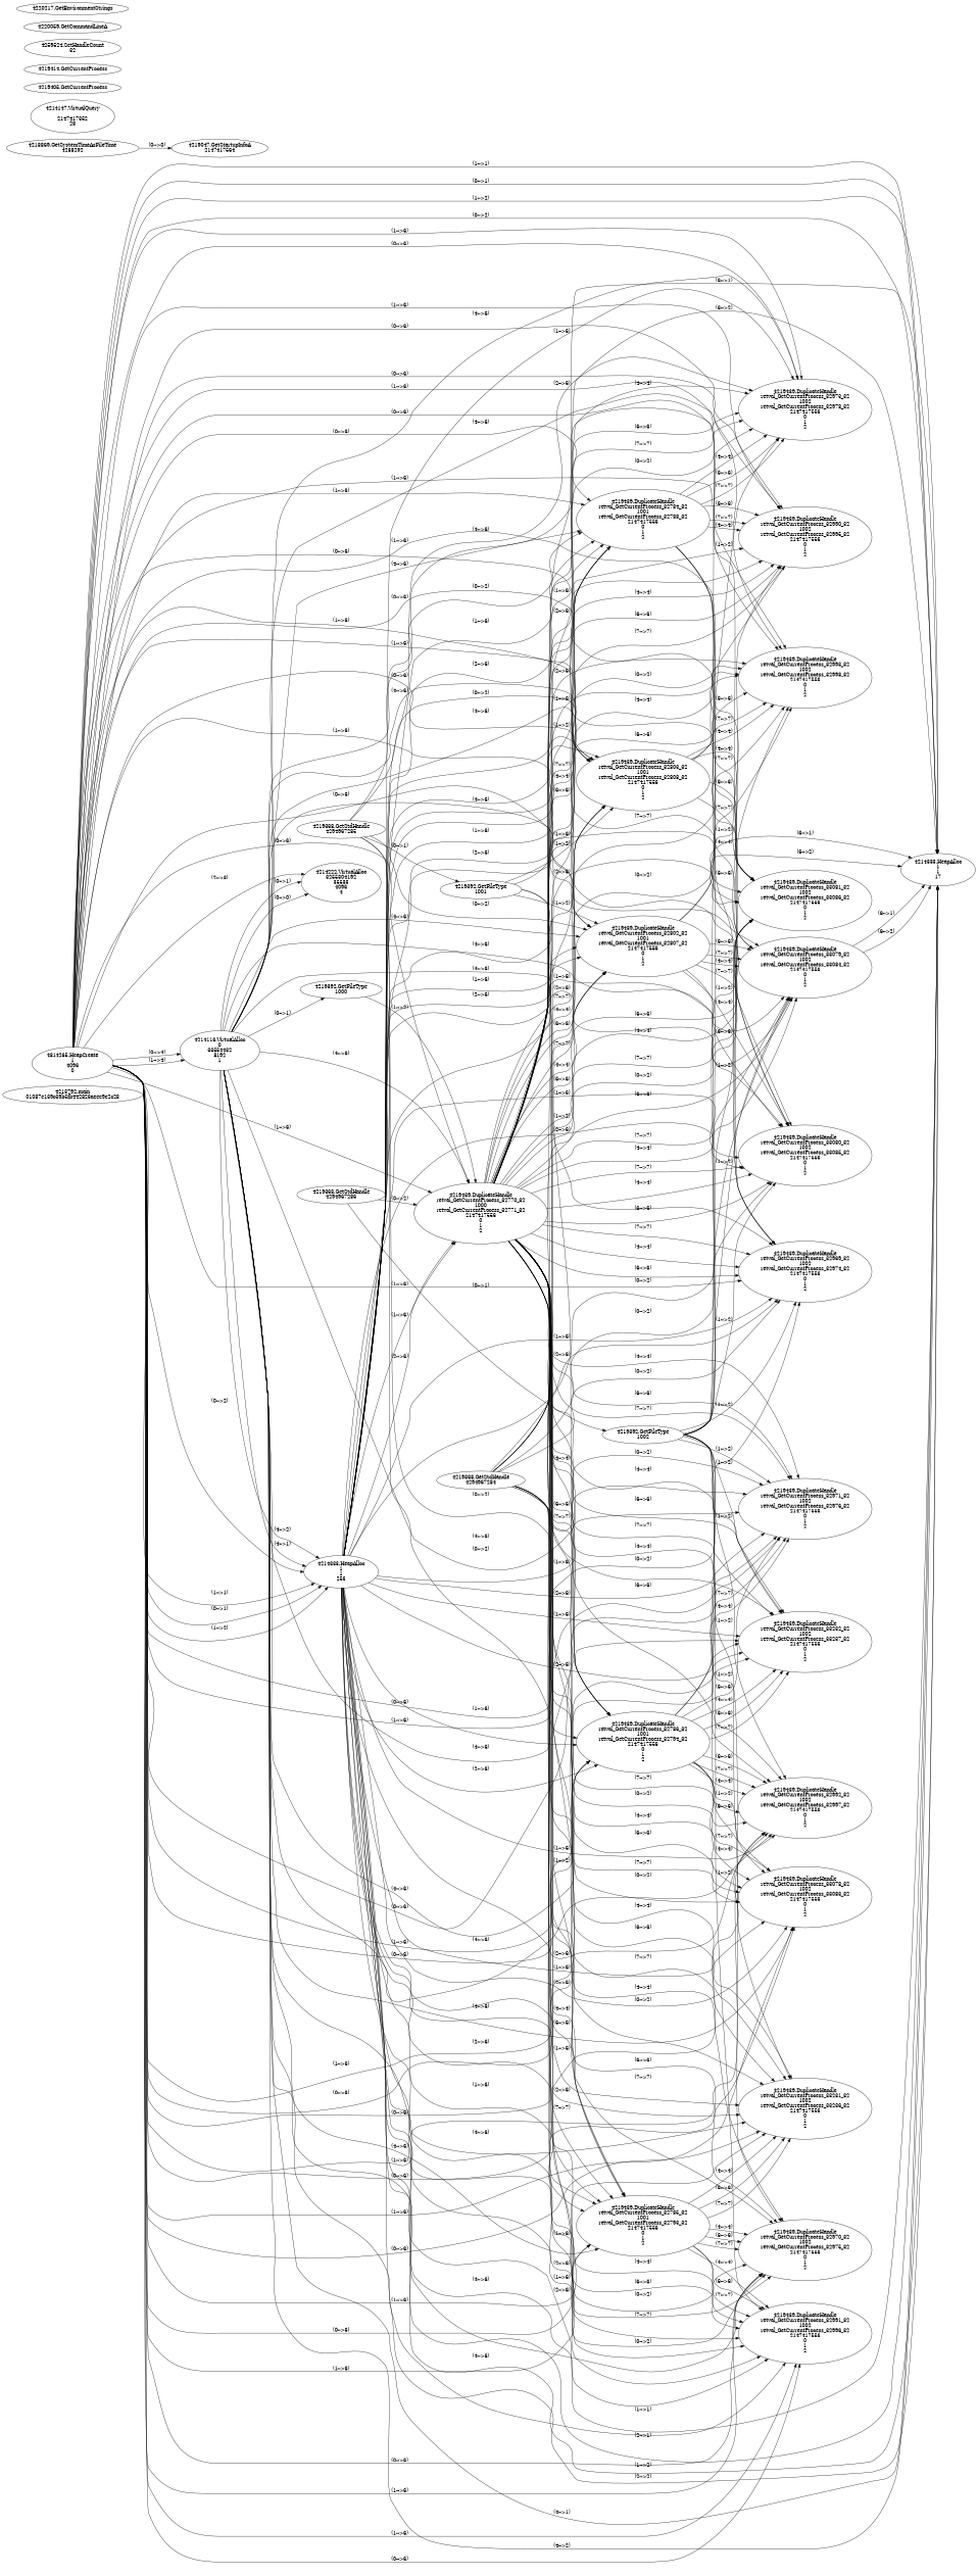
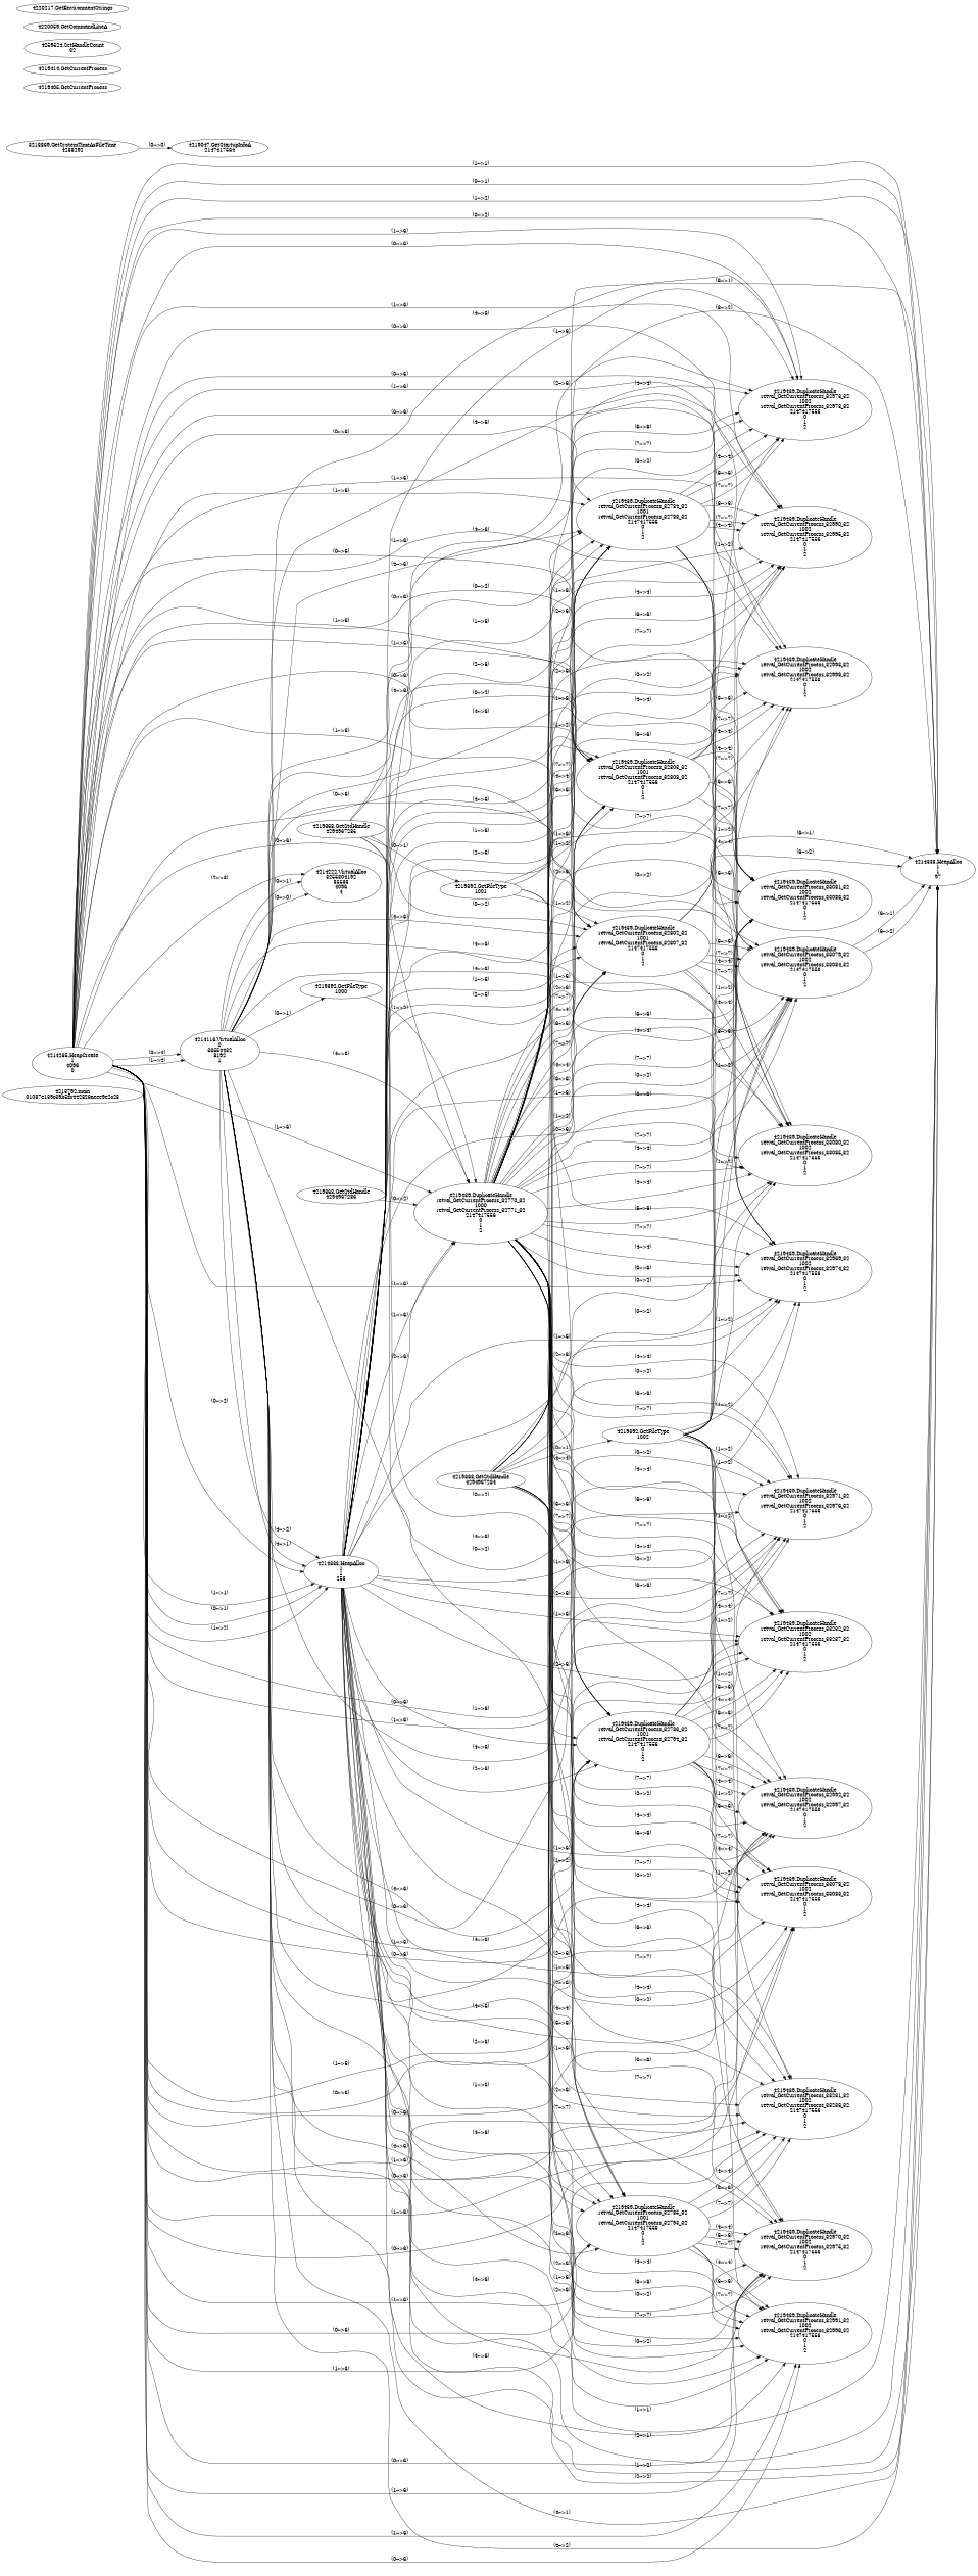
  digraph {
    rankdir=LR
    n1 [label="4213792.main\n01087e139c39b5fb442826aeee9e2c28"]
-   n2 [label="4814265.HeapCreate\n1\n4096\n0"]
+   n2 [label="4214265.HeapCreate\n1\n4096\n0"]
    n3 [label="4214116.VirtualAlloc\n0\n33554432\n8192\n1"]
    n4 [label="4214222.VirtualAlloc\n3255304192\n35536\n4096\n4"]
    n5 [label="4214333.HeapAlloc\n1\n1\n256"]
    n6 [label="4219439.DuplicateHandle\nretval_GetCurrentProcess_32770_32\n1000\nretval_GetCurrentProcess_32771_32\n2147417556\n0\n1\n2"]
    n7 [label="4219439.DuplicateHandle\nretval_GetCurrentProcess_32802_32\n1001\nretval_GetCurrentProcess_32807_32\n2147417556\n0\n1\n2"]
    n8 [label="4219439.DuplicateHandle\nretval_GetCurrentProcess_33079_32\n1002\nretval_GetCurrentProcess_33084_32\n2147417556\n0\n1\n2"]
-   n9 [label="4214333.HeapAlloc\n1\n1\n17"]
+   n9 [label="4214333.HeapAlloc\n1\n1\n97"]
    n10 [label="4219439.DuplicateHandle\nretval_GetCurrentProcess_33080_32\n1002\nretval_GetCurrentProcess_33085_32\n2147417556\n0\n1\n2"]
    n11 [label="4219439.DuplicateHandle\nretval_GetCurrentProcess_32786_32\n1001\nretval_GetCurrentProcess_32794_32\n2147417556\n0\n1\n2"]
    n12 [label="4219439.DuplicateHandle\nretval_GetCurrentProcess_32971_32\n1002\nretval_GetCurrentProcess_32976_32\n2147417556\n0\n1\n2"]
    n13 [label="4219439.DuplicateHandle\nretval_GetCurrentProcess_32785_32\n1001\nretval_GetCurrentProcess_32793_32\n2147417556\n0\n1\n2"]
    n14 [label="4219439.DuplicateHandle\nretval_GetCurrentProcess_33231_32\n1002\nretval_GetCurrentProcess_33236_32\n2147417556\n0\n1\n2"]
    n15 [label="4219439.DuplicateHandle\nretval_GetCurrentProcess_33232_32\n1002\nretval_GetCurrentProcess_33237_32\n2147417556\n0\n1\n2"]
    n16 [label="4219439.DuplicateHandle\nretval_GetCurrentProcess_32784_32\n1001\nretval_GetCurrentProcess_32788_32\n2147417556\n0\n1\n2"]
    n17 [label="4219439.DuplicateHandle\nretval_GetCurrentProcess_32969_32\n1002\nretval_GetCurrentProcess_32974_32\n2147417556\n0\n1\n2"]
    n18 [label="4219439.DuplicateHandle\nretval_GetCurrentProcess_32970_32\n1002\nretval_GetCurrentProcess_32975_32\n2147417556\n0\n1\n2"]
    n19 [label="4219439.DuplicateHandle\nretval_GetCurrentProcess_32973_32\n1002\nretval_GetCurrentProcess_32978_32\n2147417556\n0\n1\n2"]
    n20 [label="4219439.DuplicateHandle\nretval_GetCurrentProcess_32990_32\n1002\nretval_GetCurrentProcess_32995_32\n2147417556\n0\n1\n2"]
    n21 [label="4219439.DuplicateHandle\nretval_GetCurrentProcess_32991_32\n1002\nretval_GetCurrentProcess_32996_32\n2147417556\n0\n1\n2"]
    n22 [label="4219439.DuplicateHandle\nretval_GetCurrentProcess_32803_32\n1001\nretval_GetCurrentProcess_32808_32\n2147417556\n0\n1\n2"]
    n23 [label="4219439.DuplicateHandle\nretval_GetCurrentProcess_32993_32\n1002\nretval_GetCurrentProcess_32998_32\n2147417556\n0\n1\n2"]
    n24 [label="4219439.DuplicateHandle\nretval_GetCurrentProcess_32992_32\n1002\nretval_GetCurrentProcess_32997_32\n2147417556\n0\n1\n2"]
    n25 [label="4219439.DuplicateHandle\nretval_GetCurrentProcess_33081_32\n1002\nretval_GetCurrentProcess_33086_32\n2147417556\n0\n1\n2"]
    n26 [label="4219439.DuplicateHandle\nretval_GetCurrentProcess_33078_32\n1002\nretval_GetCurrentProcess_33083_32\n2147417556\n0\n1\n2"]
    n27 [label="4219392.GetFileType\n1000"]
-   n28 [label="4218869.GetSystemTimeAsFileTime\n4288292"]
+   n28 [label="3218869.GetSystemTimeAsFileTime\n4288292"]
    n29 [label="4219047.GetStartupInfoA\n2147417564"]
-   n30 [label="4214147.VirtualQuery\n\n2147417352\n28"]
    n31 [label="4219368.GetStdHandle\n4294967286"]
    n32 [label="4219405.GetCurrentProcess\n"]
    n33 [label="4219414.GetCurrentProcess\n"]
    n34 [label="4219368.GetStdHandle\n4294967285"]
    n35 [label="4219392.GetFileType\n1001"]
    n36 [label="4219368.GetStdHandle\n4294967284"]
    n37 [label="4219392.GetFileType\n1002"]
    n38 [label="4259524.SetHandleCount\n32"]
    n39 [label="4220059.GetCommandLineA\n"]
    n40 [label="4220217.GetEnvironmentStrings\n"]
    n2 -> n3 [label="(1-->4)"]
    n2 -> n3 [label="(0-->4)"]
    n2 -> n4 [label="(2-->3)"]
    n2 -> n5 [label="(1-->1)"]
    n2 -> n5 [label="(0-->1)"]
    n2 -> n5 [label="(1-->2)"]
    n2 -> n5 [label="(0-->2)"]
    n2 -> n6 [label="(1-->6)"]
    n2 -> n6 [label="(0-->6)"]
    n2 -> n7 [label="(1-->6)"]
    n2 -> n7 [label="(0-->6)"]
    n2 -> n8 [label="(1-->6)"]
    n2 -> n8 [label="(0-->6)"]
    n2 -> n9 [label="(1-->1)"]
    n2 -> n9 [label="(0-->1)"]
    n2 -> n9 [label="(1-->2)"]
    n2 -> n9 [label="(0-->2)"]
    n2 -> n10 [label="(1-->6)"]
    n2 -> n10 [label="(0-->6)"]
    n2 -> n11 [label="(1-->6)"]
    n2 -> n11 [label="(0-->6)"]
    n2 -> n12 [label="(1-->6)"]
    n2 -> n12 [label="(0-->6)"]
    n2 -> n13 [label="(1-->6)"]
    n2 -> n13 [label="(0-->6)"]
    n2 -> n14 [label="(1-->6)"]
    n2 -> n14 [label="(0-->6)"]
    n2 -> n15 [label="(1-->6)"]
    n2 -> n15 [label="(0-->6)"]
    n2 -> n16 [label="(1-->6)"]
    n2 -> n16 [label="(0-->6)"]
    n2 -> n17 [label="(1-->6)"]
    n2 -> n17 [label="(0-->6)"]
    n2 -> n18 [label="(1-->6)"]
    n2 -> n18 [label="(0-->6)"]
    n2 -> n19 [label="(1-->6)"]
    n2 -> n19 [label="(0-->6)"]
    n2 -> n20 [label="(1-->6)"]
    n2 -> n20 [label="(0-->6)"]
    n2 -> n21 [label="(1-->6)"]
    n2 -> n21 [label="(0-->6)"]
    n2 -> n22 [label="(1-->6)"]
    n2 -> n22 [label="(0-->6)"]
    n2 -> n23 [label="(1-->6)"]
    n2 -> n23 [label="(0-->6)"]
    n2 -> n24 [label="(1-->6)"]
    n2 -> n24 [label="(0-->6)"]
    n2 -> n25 [label="(1-->6)"]
    n2 -> n25 [label="(0-->6)"]
    n2 -> n26 [label="(1-->6)"]
    n2 -> n26 [label="(0-->6)"]
    n3 -> n4 [label="(0-->1)"]
    n3 -> n4 [label="(0-->0)"]
    n3 -> n5 [label="(4-->1)"]
    n3 -> n5 [label="(4-->2)"]
    n3 -> n6 [label="(4-->6)"]
    n3 -> n7 [label="(4-->6)"]
    n3 -> n8 [label="(4-->6)"]
    n3 -> n9 [label="(4-->1)"]
    n3 -> n9 [label="(4-->2)"]
    n3 -> n10 [label="(4-->6)"]
    n3 -> n11 [label="(4-->6)"]
    n3 -> n12 [label="(4-->6)"]
    n3 -> n13 [label="(4-->6)"]
    n3 -> n14 [label="(4-->6)"]
    n3 -> n15 [label="(4-->6)"]
    n3 -> n16 [label="(4-->6)"]
    n3 -> n17 [label="(4-->6)"]
    n3 -> n18 [label="(4-->6)"]
    n3 -> n19 [label="(4-->6)"]
    n3 -> n20 [label="(4-->6)"]
    n3 -> n21 [label="(4-->6)"]
    n3 -> n22 [label="(4-->6)"]
    n3 -> n23 [label="(4-->6)"]
    n3 -> n24 [label="(4-->6)"]
    n3 -> n25 [label="(4-->6)"]
    n3 -> n26 [label="(4-->6)"]
    n3 -> n27 [label="(0-->1)"]
    n5 -> n6 [label="(1-->6)"]
    n5 -> n6 [label="(2-->6)"]
    n5 -> n7 [label="(1-->6)"]
    n5 -> n7 [label="(2-->6)"]
    n5 -> n8 [label="(1-->6)"]
    n5 -> n8 [label="(2-->6)"]
    n5 -> n9 [label="(1-->1)"]
    n5 -> n9 [label="(2-->1)"]
    n5 -> n9 [label="(1-->2)"]
    n5 -> n9 [label="(2-->2)"]
    n5 -> n10 [label="(1-->6)"]
    n5 -> n10 [label="(2-->6)"]
    n5 -> n11 [label="(1-->6)"]
    n5 -> n11 [label="(2-->6)"]
    n5 -> n12 [label="(1-->6)"]
    n5 -> n12 [label="(2-->6)"]
    n5 -> n13 [label="(1-->6)"]
    n5 -> n13 [label="(2-->6)"]
    n5 -> n14 [label="(1-->6)"]
    n5 -> n14 [label="(2-->6)"]
    n5 -> n15 [label="(1-->6)"]
    n5 -> n15 [label="(2-->6)"]
    n5 -> n16 [label="(1-->6)"]
    n5 -> n16 [label="(2-->6)"]
    n5 -> n17 [label="(1-->6)"]
    n5 -> n17 [label="(2-->6)"]
    n5 -> n18 [label="(1-->6)"]
    n5 -> n18 [label="(2-->6)"]
    n5 -> n19 [label="(1-->6)"]
    n5 -> n19 [label="(2-->6)"]
    n5 -> n20 [label="(1-->6)"]
    n5 -> n20 [label="(2-->6)"]
    n5 -> n21 [label="(1-->6)"]
    n5 -> n21 [label="(2-->6)"]
    n5 -> n22 [label="(1-->6)"]
    n5 -> n22 [label="(2-->6)"]
    n5 -> n23 [label="(1-->6)"]
    n5 -> n23 [label="(2-->6)"]
    n5 -> n24 [label="(1-->6)"]
    n5 -> n24 [label="(2-->6)"]
    n5 -> n25 [label="(1-->6)"]
    n5 -> n25 [label="(2-->6)"]
    n5 -> n26 [label="(1-->6)"]
    n5 -> n26 [label="(2-->6)"]
    n6 -> n7 [label="(4-->4)"]
    n6 -> n7 [label="(6-->6)"]
    n6 -> n7 [label="(7-->7)"]
    n6 -> n8 [label="(4-->4)"]
    n6 -> n8 [label="(6-->6)"]
    n6 -> n8 [label="(7-->7)"]
    n6 -> n9 [label="(6-->1)"]
    n6 -> n9 [label="(6-->2)"]
    n6 -> n10 [label="(4-->4)"]
    n6 -> n10 [label="(6-->6)"]
    n6 -> n10 [label="(7-->7)"]
    n6 -> n11 [label="(4-->4)"]
    n6 -> n11 [label="(6-->6)"]
    n6 -> n11 [label="(7-->7)"]
    n6 -> n12 [label="(4-->4)"]
    n6 -> n12 [label="(6-->6)"]
    n6 -> n12 [label="(7-->7)"]
    n6 -> n13 [label="(4-->4)"]
    n6 -> n13 [label="(6-->6)"]
    n6 -> n13 [label="(7-->7)"]
    n6 -> n14 [label="(4-->4)"]
    n6 -> n14 [label="(6-->6)"]
    n6 -> n14 [label="(7-->7)"]
    n6 -> n15 [label="(4-->4)"]
    n6 -> n15 [label="(6-->6)"]
    n6 -> n15 [label="(7-->7)"]
    n6 -> n16 [label="(4-->4)"]
    n6 -> n16 [label="(6-->6)"]
    n6 -> n16 [label="(7-->7)"]
    n6 -> n17 [label="(4-->4)"]
    n6 -> n17 [label="(6-->6)"]
    n6 -> n17 [label="(7-->7)"]
    n6 -> n18 [label="(4-->4)"]
    n6 -> n18 [label="(6-->6)"]
    n6 -> n18 [label="(7-->7)"]
    n6 -> n19 [label="(4-->4)"]
    n6 -> n19 [label="(6-->6)"]
    n6 -> n19 [label="(7-->7)"]
    n6 -> n20 [label="(4-->4)"]
    n6 -> n20 [label="(6-->6)"]
    n6 -> n20 [label="(7-->7)"]
    n6 -> n21 [label="(4-->4)"]
    n6 -> n21 [label="(6-->6)"]
    n6 -> n21 [label="(7-->7)"]
    n6 -> n22 [label="(4-->4)"]
    n6 -> n22 [label="(6-->6)"]
    n6 -> n22 [label="(7-->7)"]
    n6 -> n23 [label="(4-->4)"]
    n6 -> n23 [label="(6-->6)"]
    n6 -> n23 [label="(7-->7)"]
    n6 -> n24 [label="(4-->4)"]
    n6 -> n24 [label="(6-->6)"]
    n6 -> n24 [label="(7-->7)"]
    n6 -> n25 [label="(4-->4)"]
    n6 -> n25 [label="(6-->6)"]
    n6 -> n25 [label="(7-->7)"]
    n6 -> n26 [label="(4-->4)"]
    n6 -> n26 [label="(6-->6)"]
    n6 -> n26 [label="(7-->7)"]
    n7 -> n8 [label="(4-->4)"]
    n7 -> n8 [label="(6-->6)"]
    n7 -> n8 [label="(7-->7)"]
    n7 -> n9 [label="(6-->1)"]
    n7 -> n9 [label="(6-->2)"]
    n7 -> n10 [label="(4-->4)"]
    n7 -> n10 [label="(6-->6)"]
    n7 -> n10 [label="(7-->7)"]
    n8 -> n9 [label="(6-->1)"]
    n8 -> n9 [label="(6-->2)"]
    n11 -> n12 [label="(4-->4)"]
    n11 -> n12 [label="(6-->6)"]
    n11 -> n12 [label="(7-->7)"]
    n11 -> n15 [label="(4-->4)"]
    n11 -> n15 [label="(6-->6)"]
    n11 -> n15 [label="(7-->7)"]
    n11 -> n24 [label="(4-->4)"]
    n11 -> n24 [label="(6-->6)"]
    n11 -> n24 [label="(7-->7)"]
    n11 -> n26 [label="(4-->4)"]
    n11 -> n26 [label="(6-->6)"]
    n11 -> n26 [label="(7-->7)"]
    n13 -> n14 [label="(4-->4)"]
    n13 -> n14 [label="(6-->6)"]
    n13 -> n14 [label="(7-->7)"]
    n13 -> n18 [label="(4-->4)"]
    n13 -> n18 [label="(6-->6)"]
    n13 -> n18 [label="(7-->7)"]
    n13 -> n21 [label="(4-->4)"]
    n13 -> n21 [label="(6-->6)"]
    n13 -> n21 [label="(7-->7)"]
    n16 -> n17 [label="(4-->4)"]
    n16 -> n17 [label="(6-->6)"]
    n16 -> n17 [label="(7-->7)"]
    n16 -> n19 [label="(4-->4)"]
    n16 -> n19 [label="(6-->6)"]
    n16 -> n19 [label="(7-->7)"]
    n16 -> n20 [label="(4-->4)"]
    n16 -> n20 [label="(6-->6)"]
    n16 -> n20 [label="(7-->7)"]
    n22 -> n23 [label="(4-->4)"]
    n22 -> n23 [label="(6-->6)"]
    n22 -> n23 [label="(7-->7)"]
    n22 -> n25 [label="(4-->4)"]
    n22 -> n25 [label="(6-->6)"]
    n22 -> n25 [label="(7-->7)"]
    n27 -> n6 [label="(1-->2)"]
    n28 -> n29 [label="(0-->0)"]
    n31 -> n6 [label="(0-->2)"]
    n34 -> n7 [label="(0-->2)"]
    n34 -> n11 [label="(0-->2)"]
    n34 -> n13 [label="(0-->2)"]
    n34 -> n16 [label="(0-->2)"]
    n34 -> n22 [label="(0-->2)"]
    n34 -> n35 [label="(0-->1)"]
    n35 -> n7 [label="(1-->2)"]
    n35 -> n11 [label="(1-->2)"]
    n35 -> n13 [label="(1-->2)"]
    n35 -> n16 [label="(1-->2)"]
    n35 -> n22 [label="(1-->2)"]
    n36 -> n8 [label="(0-->2)"]
    n36 -> n10 [label="(0-->2)"]
    n36 -> n12 [label="(0-->2)"]
    n36 -> n14 [label="(0-->2)"]
    n36 -> n15 [label="(0-->2)"]
    n36 -> n17 [label="(0-->2)"]
    n36 -> n18 [label="(0-->2)"]
    n36 -> n19 [label="(0-->2)"]
    n36 -> n20 [label="(0-->2)"]
    n36 -> n21 [label="(0-->2)"]
    n36 -> n23 [label="(0-->2)"]
    n36 -> n24 [label="(0-->2)"]
    n36 -> n25 [label="(0-->2)"]
    n36 -> n26 [label="(0-->2)"]
-   n31 -> n37 [label="(0-->1)"]
+   n36 -> n37 [label="(0-->1)"]
    n37 -> n8 [label="(1-->2)"]
    n37 -> n10 [label="(1-->2)"]
    n37 -> n12 [label="(1-->2)"]
    n37 -> n14 [label="(1-->2)"]
    n37 -> n15 [label="(1-->2)"]
    n37 -> n17 [label="(1-->2)"]
    n37 -> n18 [label="(1-->2)"]
    n37 -> n19 [label="(1-->2)"]
    n37 -> n20 [label="(1-->2)"]
    n37 -> n21 [label="(1-->2)"]
    n37 -> n23 [label="(1-->2)"]
    n37 -> n24 [label="(1-->2)"]
    n37 -> n25 [label="(1-->2)"]
    n37 -> n26 [label="(1-->2)"]
  }
